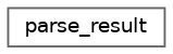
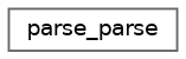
  digraph {
    rankdir=LR
-   n1 [color=grey40 fillcolor=white fontname=Helvetica fontsize=10 height=0.2 label=parse_result shape=box style=filled width=0.4]
+   n1 [color=grey40 fillcolor=white fontname=Helvetica fontsize=10 height=0.2 label=parse_parse shape=box style=filled width=0.4]
  }
